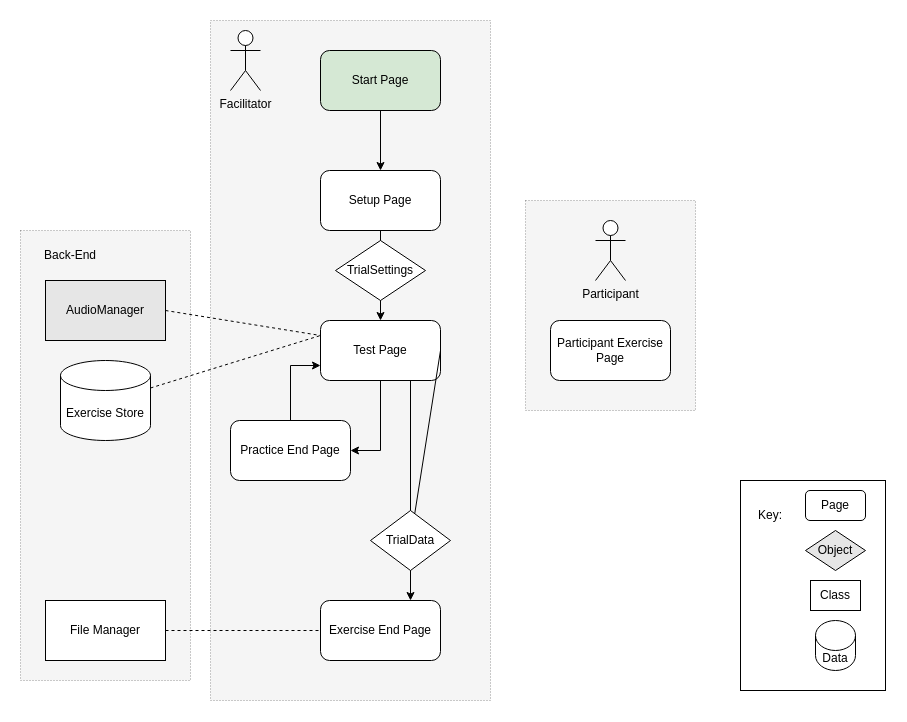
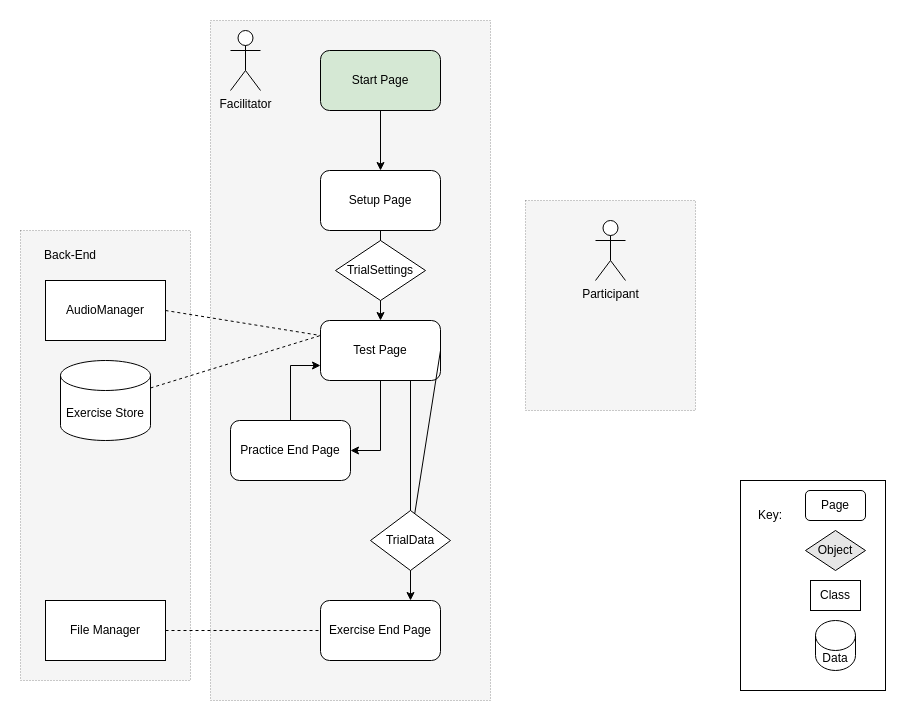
  <mxCell id="0" />
  <mxCell id="1" parent="0" />
  <mxCell id="2" value="" style="rounded=0;whiteSpace=wrap;html=1;gradientColor=none;" vertex="1" parent="1"><mxGeometry x="740" y="480" width="145" height="210" as="geometry" /></mxCell>
  <mxCell id="3" value="" style="rounded=0;whiteSpace=wrap;html=1;opacity=40;fillColor=#E6E6E6;strokeColor=default;dashed=1;dashPattern=1 2;" vertex="1" parent="1"><mxGeometry x="20" y="230" width="170" height="450" as="geometry" /></mxCell>
  <mxCell id="4" value="" style="rounded=0;whiteSpace=wrap;html=1;opacity=40;fillColor=#E6E6E6;strokeColor=default;dashed=1;dashPattern=1 2;" vertex="1" parent="1"><mxGeometry x="525" y="200" width="170" height="210" as="geometry" /></mxCell>
  <mxCell id="5" value="" style="rounded=0;whiteSpace=wrap;html=1;opacity=40;fillColor=#E6E6E6;strokeColor=default;dashed=1;dashPattern=1 2;" vertex="1" parent="1"><mxGeometry y="20" width="280" height="680" as="geometry" x="210" /></mxCell>
  <mxCell id="6" style="edgeStyle=orthogonalEdgeStyle;rounded=0;orthogonalLoop=1;jettySize=auto;html=1;exitX=0.5;exitY=1;exitDx=0;exitDy=0;" edge="1" parent="1" source="7" target="9"><mxGeometry relative="1" as="geometry" /></mxCell>
  <mxCell id="7" value="Start Page" style="rounded=1;whiteSpace=wrap;html=1;fillColor=#d5e8d4;" vertex="1" parent="1"><mxGeometry x="320" y="50" width="120" height="60" as="geometry" /></mxCell>
  <mxCell id="8" style="edgeStyle=orthogonalEdgeStyle;rounded=0;orthogonalLoop=1;jettySize=auto;html=1;exitX=0.5;exitY=1;exitDx=0;exitDy=0;entryX=0.5;entryY=0;entryDx=0;entryDy=0;" edge="1" parent="1" source="9" target="12"><mxGeometry relative="1" as="geometry" /></mxCell>
  <mxCell id="9" value="Setup Page" style="rounded=1;whiteSpace=wrap;html=1;" vertex="1" parent="1"><mxGeometry x="320" y="170" width="120" height="60" as="geometry" /></mxCell>
  <mxCell id="10" style="edgeStyle=orthogonalEdgeStyle;rounded=0;orthogonalLoop=1;jettySize=auto;html=1;exitX=0.75;exitY=1;exitDx=0;exitDy=0;entryX=0.75;entryY=0;entryDx=0;entryDy=0;" edge="1" parent="1" source="12" target="15"><mxGeometry relative="1" as="geometry" /></mxCell>
  <mxCell id="11" style="edgeStyle=orthogonalEdgeStyle;rounded=0;orthogonalLoop=1;jettySize=auto;html=1;exitX=0.5;exitY=1;exitDx=0;exitDy=0;entryX=1;entryY=0.5;entryDx=0;entryDy=0;" edge="1" parent="1" source="12" target="14"><mxGeometry relative="1" as="geometry" /></mxCell>
  <mxCell id="12" value="Test Page" style="rounded=1;whiteSpace=wrap;html=1;" vertex="1" parent="1"><mxGeometry x="320" y="320" width="120" height="60" as="geometry" /></mxCell>
  <mxCell id="13" style="edgeStyle=orthogonalEdgeStyle;rounded=0;orthogonalLoop=1;jettySize=auto;html=1;exitX=0.5;exitY=0;exitDx=0;exitDy=0;entryX=0;entryY=0.75;entryDx=0;entryDy=0;" edge="1" parent="1" source="14" target="12"><mxGeometry relative="1" as="geometry" /></mxCell>
  <mxCell id="14" value="Practice End Page" style="rounded=1;whiteSpace=wrap;html=1;" vertex="1" parent="1"><mxGeometry x="230" y="420" width="120" height="60" as="geometry" /></mxCell>
  <mxCell id="15" value="Exercise End Page" style="rounded=1;whiteSpace=wrap;html=1;" vertex="1" parent="1"><mxGeometry x="320" y="600" width="120" height="60" as="geometry" /></mxCell>
  <mxCell id="16" value="TrialData" style="rhombus;whiteSpace=wrap;html=1;" vertex="1" parent="1"><mxGeometry x="370" y="510" width="80" height="60" as="geometry" /></mxCell>
  <mxCell id="17" value="TrialSettings" style="rhombus;whiteSpace=wrap;html=1;" vertex="1" parent="1"><mxGeometry x="335" y="240" width="90" height="60" as="geometry" /></mxCell>
- <mxCell id="18" value="AudioManager" style="rounded=0;whiteSpace=wrap;html=1;fillColor=#e6e6e6;" vertex="1" parent="1"><mxGeometry x="45" y="280" width="120" height="60" as="geometry" /></mxCell>
+ <mxCell id="18" value="AudioManager" style="rounded=0;whiteSpace=wrap;html=1;" vertex="1" parent="1"><mxGeometry x="45" y="280" width="120" height="60" as="geometry" /></mxCell>
  <mxCell id="19" value="Exercise Store" style="shape=cylinder3;whiteSpace=wrap;html=1;boundedLbl=1;backgroundOutline=1;size=15;" vertex="1" parent="1"><mxGeometry x="60" y="360" width="90" height="80" as="geometry" /></mxCell>
  <mxCell id="20" value="File Manager" style="rounded=0;whiteSpace=wrap;html=1;" vertex="1" parent="1"><mxGeometry x="45" y="600" width="120" height="60" as="geometry" /></mxCell>
  <mxCell id="21" value="" style="endArrow=none;dashed=1;html=1;rounded=0;exitX=1;exitY=0.5;exitDx=0;exitDy=0;entryX=0;entryY=0.25;entryDx=0;entryDy=0;" edge="1" parent="1" source="18" target="12"><mxGeometry width="50" height="50" relative="1" as="geometry"><mxPoint x="610" y="410" as="sourcePoint" /><mxPoint x="660" y="360" as="targetPoint" /></mxGeometry></mxCell>
  <mxCell id="22" value="" style="endArrow=none;dashed=1;html=1;rounded=0;entryX=0;entryY=0.25;entryDx=0;entryDy=0;exitX=1;exitY=0;exitDx=0;exitDy=27.5;exitPerimeter=0;" edge="1" parent="1" source="19" target="12"><mxGeometry width="50" height="50" relative="1" as="geometry"><mxPoint x="-70" y="390" as="sourcePoint" /><mxPoint x="-20" y="340" as="targetPoint" /></mxGeometry></mxCell>
  <mxCell id="23" value="" style="endArrow=none;dashed=1;html=1;rounded=0;exitX=1;exitY=0.5;exitDx=0;exitDy=0;" edge="1" parent="1" source="20" target="15"><mxGeometry width="50" height="50" relative="1" as="geometry"><mxPoint x="-170" y="600" as="sourcePoint" /><mxPoint x="-120" y="550" as="targetPoint" /></mxGeometry></mxCell>
- <mxCell id="24" value="Participant Exercise Page" style="rounded=1;whiteSpace=wrap;html=1;" vertex="1" parent="1"><mxGeometry x="550" y="320" width="120" height="60" as="geometry" /></mxCell>
  <mxCell id="25" value="" style="endArrow=none;html=1;rounded=0;exitX=1;exitY=0.5;exitDx=0;exitDy=0;" edge="1" parent="1" source="12" target="16"><mxGeometry width="50" height="50" relative="1" as="geometry"><mxPoint x="670" y="470" as="sourcePoint" /><mxPoint x="750" y="490" as="targetPoint" /></mxGeometry></mxCell>
  <mxCell id="26" value="Participant" style="shape=umlActor;verticalLabelPosition=bottom;verticalAlign=top;html=1;outlineConnect=0;" vertex="1" parent="1"><mxGeometry x="595" y="220" width="30" height="60" as="geometry" /></mxCell>
  <mxCell id="27" value="Facilitator" style="shape=umlActor;verticalLabelPosition=bottom;verticalAlign=top;html=1;outlineConnect=0;" vertex="1" parent="1"><mxGeometry x="230" y="30" width="30" height="60" as="geometry" /></mxCell>
  <mxCell id="28" value="Back-End" style="text;html=1;strokeColor=none;fillColor=none;align=center;verticalAlign=middle;whiteSpace=wrap;rounded=0;" vertex="1" parent="1"><mxGeometry x="40" y="240" width="60" height="30" as="geometry" /></mxCell>
  <mxCell id="29" value="Page" style="rounded=1;whiteSpace=wrap;html=1;" vertex="1" parent="1"><mxGeometry x="805" y="490" width="60" height="30" as="geometry" /></mxCell>
  <mxCell id="30" value="Object" style="rhombus;whiteSpace=wrap;html=1;fillColor=#e6e6e6;" vertex="1" parent="1"><mxGeometry x="805" y="530" width="60" height="40" as="geometry" /></mxCell>
  <mxCell id="31" value="Class" style="rounded=0;whiteSpace=wrap;html=1;" vertex="1" parent="1"><mxGeometry x="810" y="580" width="50" height="30" as="geometry" /></mxCell>
  <mxCell id="32" value="Data" style="shape=cylinder3;whiteSpace=wrap;html=1;boundedLbl=1;backgroundOutline=1;size=15;" vertex="1" parent="1"><mxGeometry x="815" y="620" width="40" height="50" as="geometry" /></mxCell>
  <mxCell id="33" value="Key:" style="text;html=1;strokeColor=none;fillColor=none;align=center;verticalAlign=middle;whiteSpace=wrap;rounded=0;" vertex="1" parent="1"><mxGeometry x="740" y="500" width="60" height="30" as="geometry" /></mxCell>
